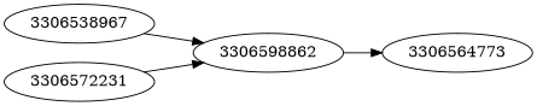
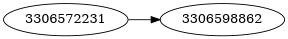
  strict digraph {
    rankdir=LR
-   3306538967
    3306598862
-   3306564773
    3306572231
-   3306538967 -> 3306598862
-   3306598862 -> 3306564773
    3306572231 -> 3306598862
  }
